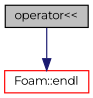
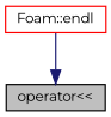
  digraph {
    rankdir=TB
    fontname=Montserrat
    node [fontname=Montserrat fontsize=10 shape=record]
    n1 [color=black fillcolor=grey75 fontcolor=black height=0.2 label="operator\<\<" style=filled width=0.4]
    n2 [color=red height=0.2 label="Foam::endl" width=0.4]
-   n1 -> n2 [color=midnightblue fontname=Montserrat fontsize=10 labelfontname=Helvetica labelfontsize=10 style=solid]
+   n2 -> n1 [color=midnightblue fontname=Montserrat fontsize=10 labelfontname=Helvetica labelfontsize=10 style=solid]
  }
